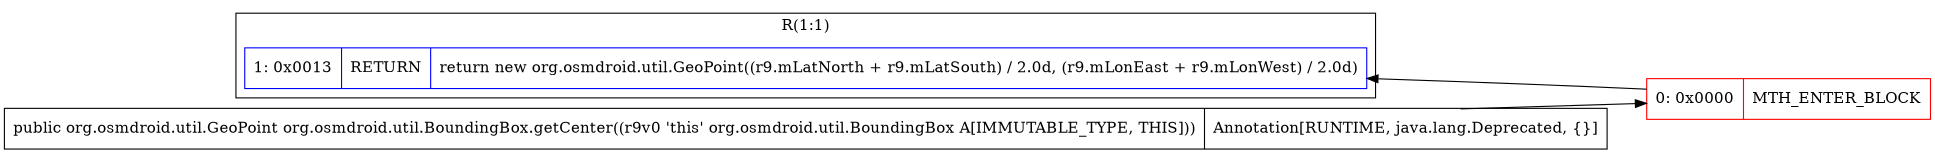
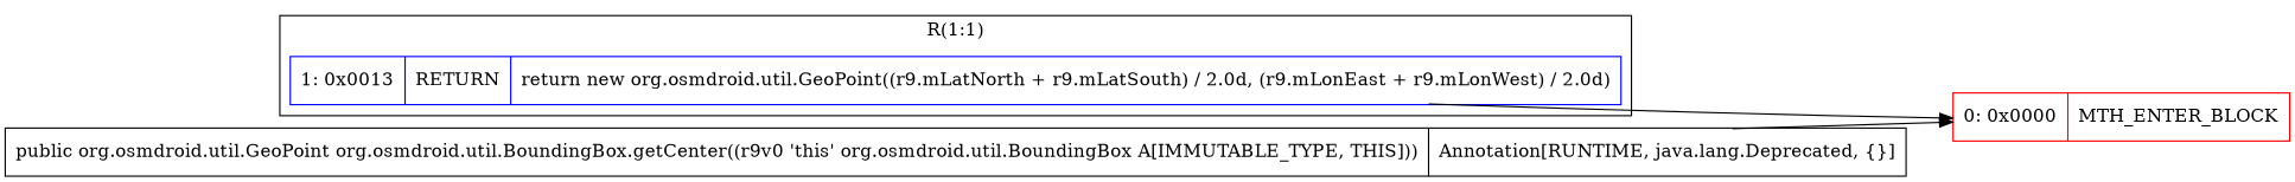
  digraph {
    rankdir=LR
    node [shape=record]
    n1 [color=blue label="{1\:\ 0x0013|RETURN\l|return new org.osmdroid.util.GeoPoint((r9.mLatNorth + r9.mLatSouth) \/ 2.0d, (r9.mLonEast + r9.mLonWest) \/ 2.0d)\l}"]
    n2 [color=red label="{0\:\ 0x0000|MTH_ENTER_BLOCK\l}"]
    n3 [label="{public org.osmdroid.util.GeoPoint org.osmdroid.util.BoundingBox.getCenter((r9v0 'this' org.osmdroid.util.BoundingBox A[IMMUTABLE_TYPE, THIS]))  | Annotation[RUNTIME, java.lang.Deprecated, \{\}]\l}"]
    subgraph cluster_1 {
      label="R(1:1)"
      n1
    }
-   n2 -> n1
+   n1 -> n2
    n3 -> n2
  }
